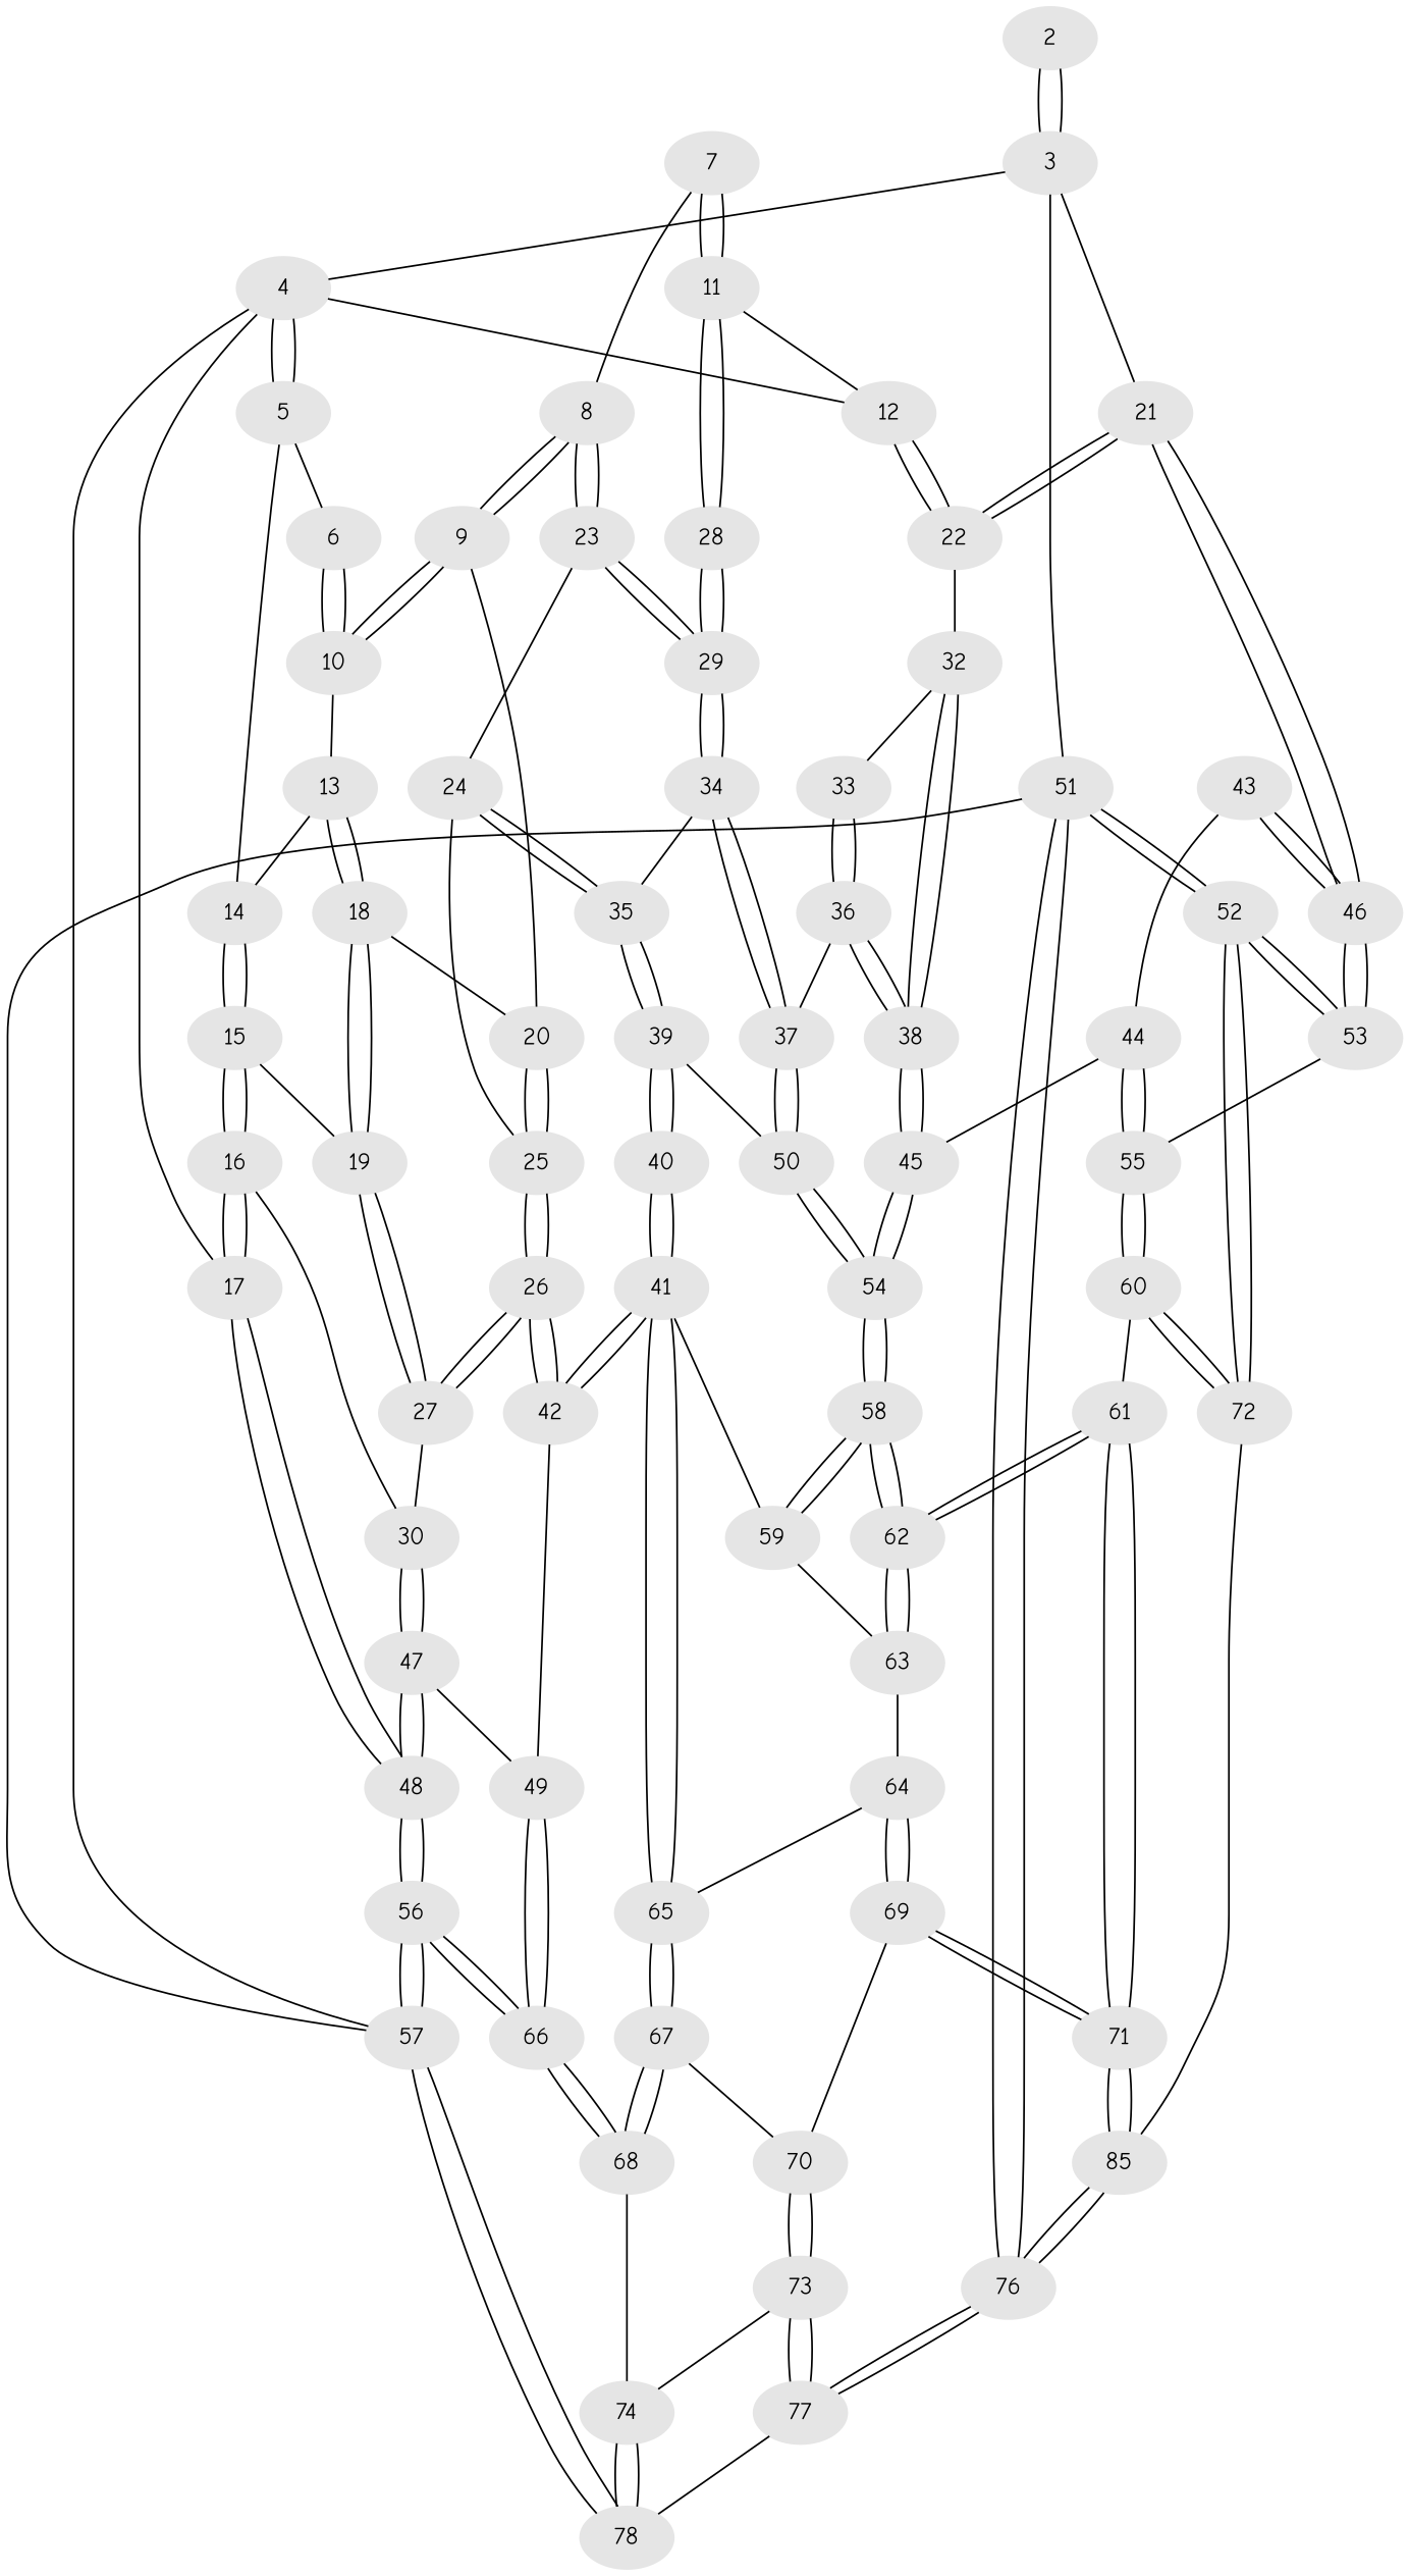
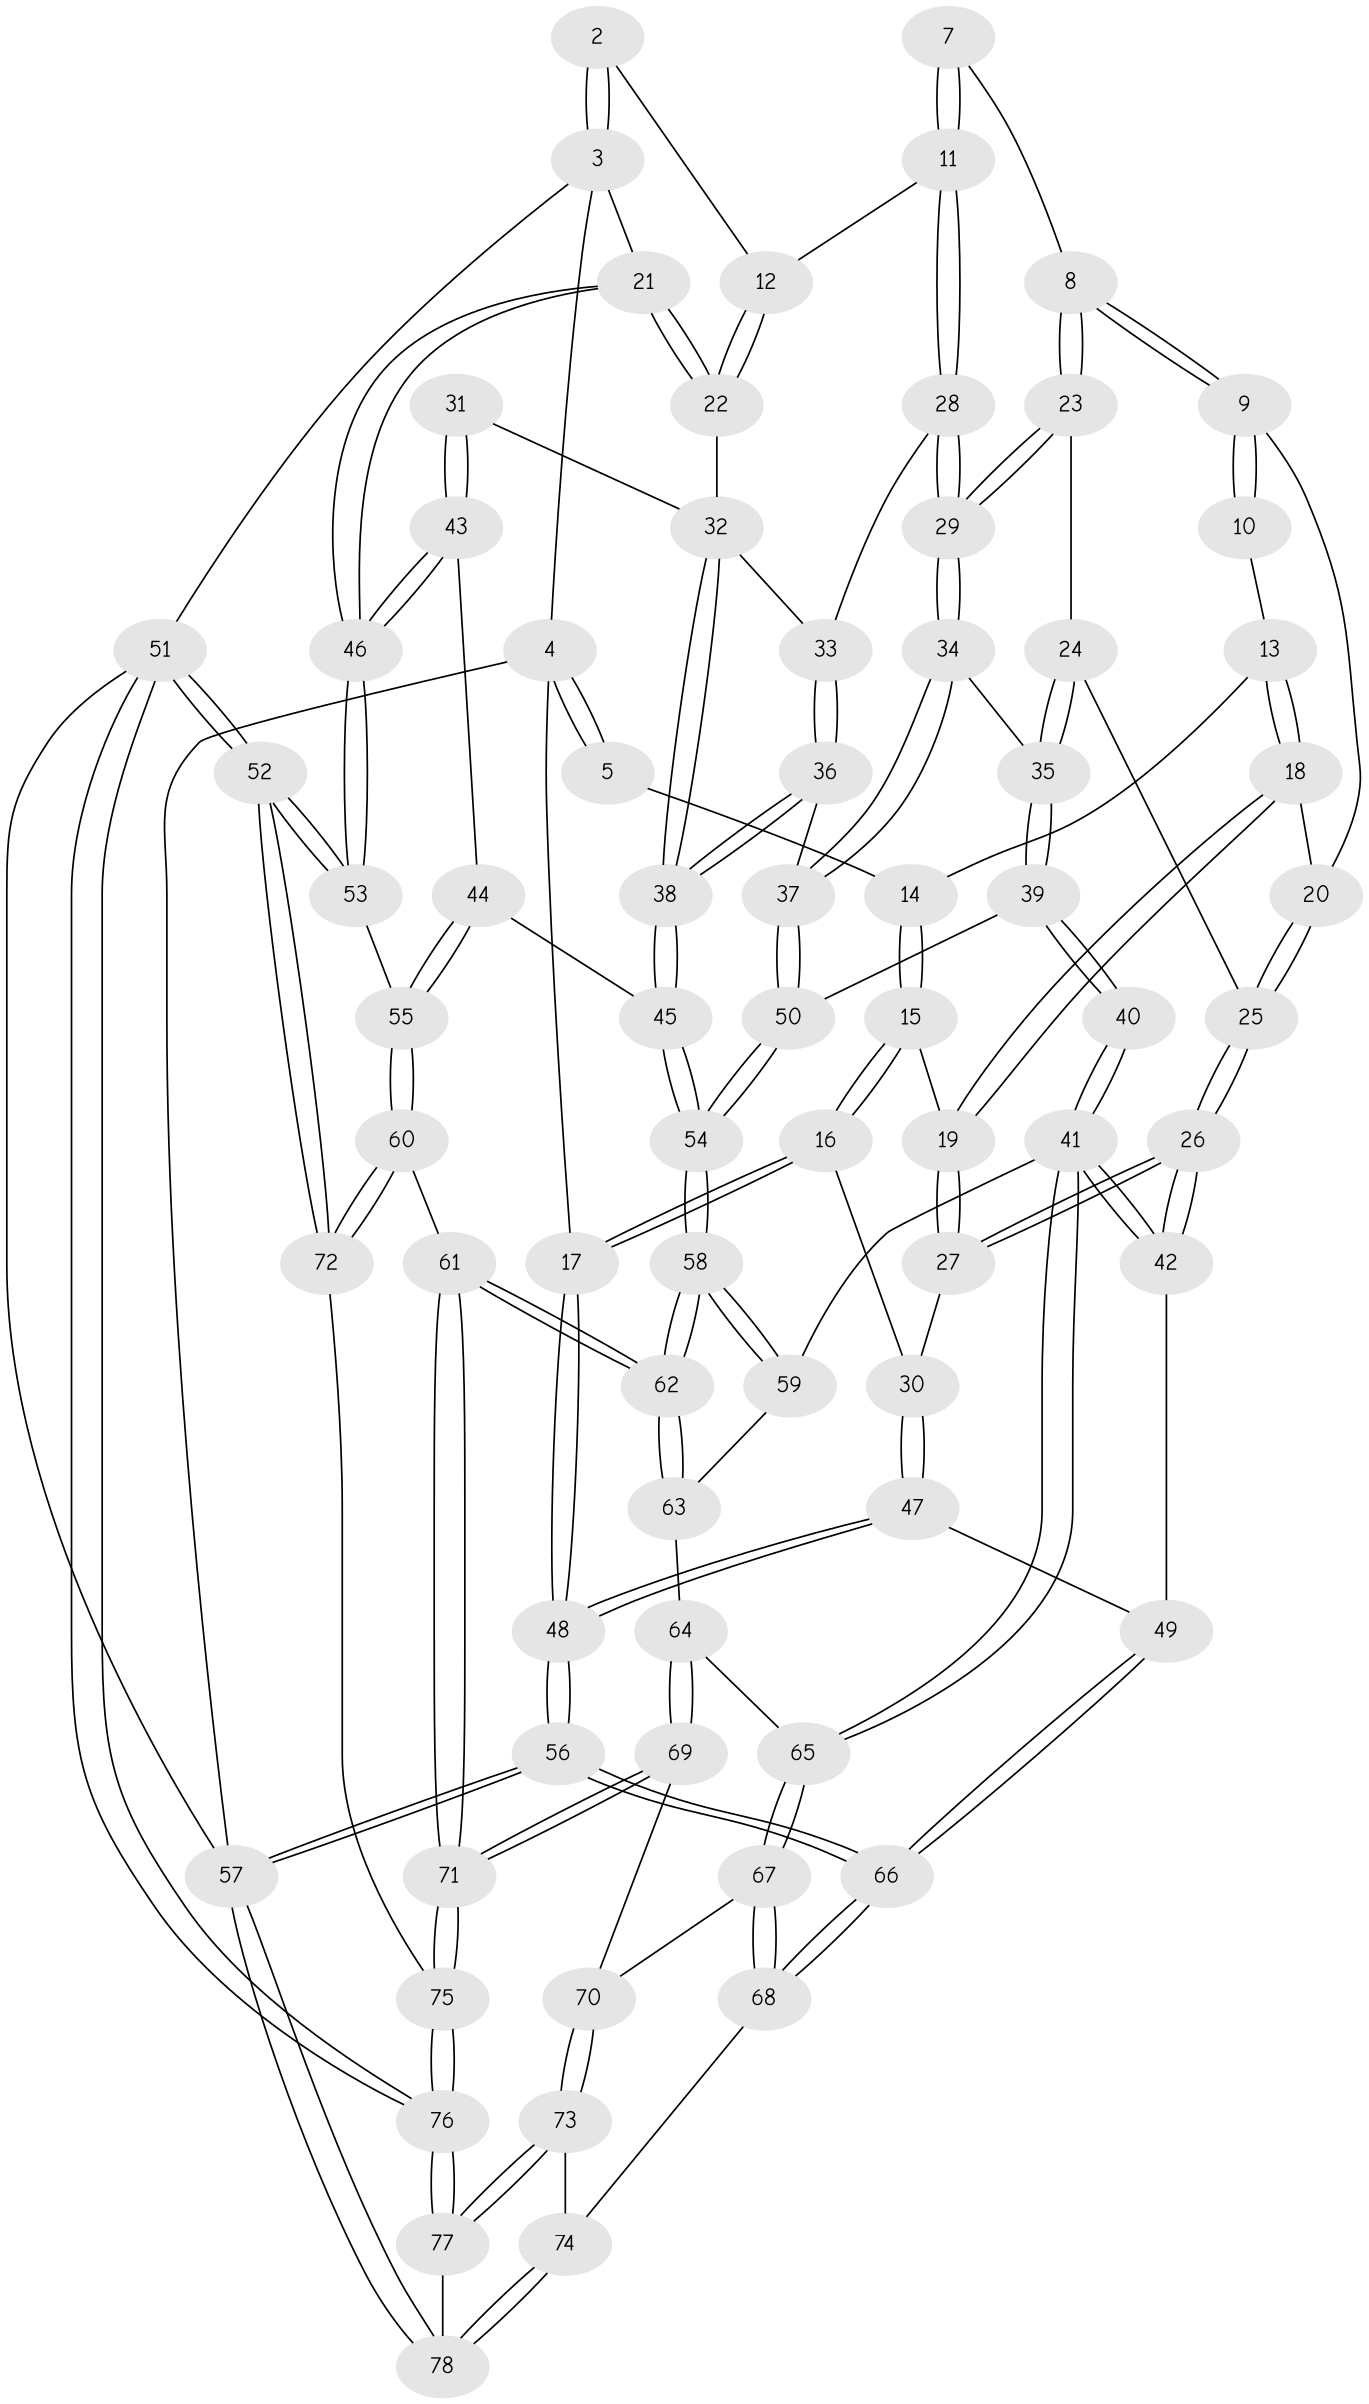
  graph {
    fontname="Comic Neue"
    node [color=gray90 fontname="Comic Neue" style=filled]
    edge [fontname="Comic Neue"]
    2
    3
    12
    7
    8
    11
    4
    21
    51
    22
    5
    17
    57
    46
    52
    76
-   6
    14
    48
    78
    10
    15
    13
    9
    23
    28
    20
    24
    29
    25
    18
    33
    32
    19
    16
    30
    27
    47
    56
    26
    53
+   31
    43
    35
    34
    39
    42
    49
    36
    37
    38
    44
    45
    50
    40
    54
    41
    59
    65
    63
    67
    66
    55
    60
    58
    68
    72
    77
-   75 [label=85]
+   75
    62
    61
    64
    71
    69
    70
    74
    73
    2 -- 3
    2 -- 3
-   4 -- 12
+   2 -- 12
    3 -- 4
    3 -- 21
    3 -- 51
    12 -- 22
    12 -- 22
    7 -- 8
    7 -- 11
    7 -- 11
    8 -- 9
    8 -- 9
    8 -- 23
    8 -- 23
    11 -- 12
    11 -- 28
    11 -- 28
    4 -- 5
    4 -- 5
    4 -- 17
    4 -- 57
    21 -- 22
    21 -- 22
    21 -- 46
    21 -- 46
    51 -- 57
    51 -- 52
    51 -- 52
    51 -- 76
    51 -- 76
    22 -- 32
-   5 -- 6
    5 -- 14
    17 -- 48
    17 -- 48
    57 -- 78
    57 -- 78
    46 -- 53
    46 -- 53
    52 -- 53
    52 -- 53
    52 -- 72
    52 -- 72
    76 -- 77
    76 -- 77
-   6 -- 10
-   6 -- 10
    14 -- 15
    14 -- 15
    48 -- 56
    48 -- 56
    10 -- 13
    15 -- 19
    15 -- 16
    15 -- 16
    13 -- 14
    13 -- 18
    13 -- 18
    9 -- 10
    9 -- 10
    9 -- 20
    23 -- 24
    23 -- 29
    23 -- 29
    28 -- 29
    28 -- 29
+   28 -- 33
    20 -- 25
    20 -- 25
    24 -- 25
    24 -- 35
    24 -- 35
    29 -- 34
    29 -- 34
    25 -- 26
    25 -- 26
    18 -- 20
    18 -- 19
    18 -- 19
    33 -- 36
    33 -- 36
    32 -- 33
    32 -- 38
    32 -- 38
    19 -- 27
    19 -- 27
    16 -- 17
    16 -- 17
    16 -- 30
    30 -- 47
    30 -- 47
    27 -- 30
    47 -- 48
    47 -- 48
    47 -- 49
    56 -- 57
    56 -- 57
    56 -- 66
    56 -- 66
    26 -- 27
    26 -- 27
    26 -- 42
    26 -- 42
    53 -- 55
+   31 -- 32
+   31 -- 43
+   31 -- 43
    43 -- 46
    43 -- 46
    43 -- 44
    35 -- 39
    35 -- 39
    34 -- 35
    34 -- 37
    34 -- 37
    39 -- 50
    39 -- 40
    39 -- 40
    42 -- 49
    49 -- 66
    49 -- 66
    36 -- 37
    36 -- 38
    36 -- 38
    37 -- 50
    37 -- 50
    38 -- 45
    38 -- 45
    44 -- 45
    44 -- 55
    44 -- 55
    45 -- 54
    45 -- 54
    50 -- 54
    50 -- 54
    40 -- 41
    40 -- 41
    54 -- 58
    54 -- 58
    41 -- 42
    41 -- 42
    41 -- 59
    41 -- 65
    41 -- 65
    59 -- 63
    65 -- 67
    65 -- 67
    63 -- 64
    67 -- 68
    67 -- 68
    67 -- 70
    66 -- 68
    66 -- 68
    55 -- 60
    55 -- 60
    60 -- 72
    60 -- 72
    60 -- 61
    58 -- 59
    58 -- 59
    58 -- 62
    58 -- 62
    68 -- 74
    72 -- 75
    77 -- 78
    75 -- 76
    75 -- 76
    62 -- 63
    62 -- 63
    61 -- 62
    61 -- 62
    61 -- 71
    61 -- 71
    64 -- 65
    64 -- 69
    64 -- 69
    71 -- 75
    71 -- 75
    69 -- 71
    69 -- 71
    69 -- 70
    70 -- 73
    70 -- 73
    74 -- 78
    74 -- 78
    73 -- 77
    73 -- 77
    73 -- 74
  }
